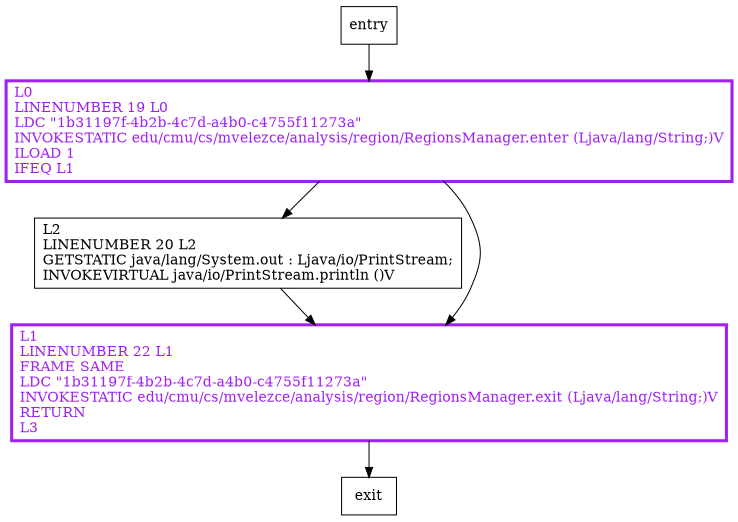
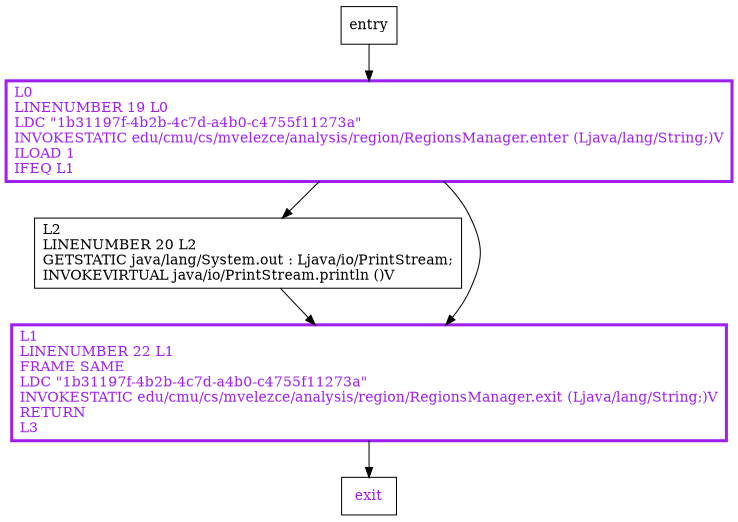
  digraph {
    node [shape=record]
    n1 [label="L2\lLINENUMBER 20 L2\lGETSTATIC java/lang/System.out : Ljava/io/PrintStream;\lINVOKEVIRTUAL java/io/PrintStream.println ()V\l"]
    n2 [color=purple fontcolor=purple label="L1\lLINENUMBER 22 L1\lFRAME SAME\lLDC \"1b31197f-4b2b-4c7d-a4b0-c4755f11273a\"\lINVOKESTATIC edu/cmu/cs/mvelezce/analysis/region/RegionsManager.exit (Ljava/lang/String;)V\lRETURN\lL3\l" penwidth=3]
    n3 [color=purple fontcolor=purple label="L0\lLINENUMBER 19 L0\lLDC \"1b31197f-4b2b-4c7d-a4b0-c4755f11273a\"\lINVOKESTATIC edu/cmu/cs/mvelezce/analysis/region/RegionsManager.enter (Ljava/lang/String;)V\lILOAD 1\lIFEQ L1\l" penwidth=3]
-   exit
+   exit [fontcolor=purple]
    entry
    n1 -> n2
    n2 -> exit
    n3 -> n1
    n3 -> n2
    entry -> n3
  }
